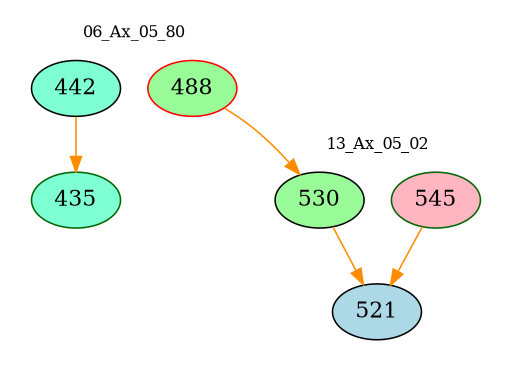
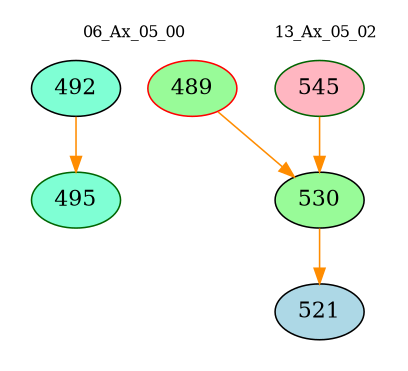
  digraph {
    node [color=black fillcolor=palegreen style=filled]
    edge [color=darkorange]
-   n1 [color=red label=488]
-   n2 [fillcolor=aquamarine label=442]
-   n3 [color=darkgreen fillcolor=aquamarine label=435]
+   n1 [color=red label=489]
+   n2 [fillcolor=aquamarine label=492]
+   n3 [color=darkgreen fillcolor=aquamarine label=495]
    n4 [color=darkgreen fillcolor=lightpink label=545]
    n5 [label=530]
    n6 [fillcolor=lightblue label=521]
    subgraph cluster_1 {
      color=white
      fontsize=10
-     label="06_Ax_05_80"
+     label="06_Ax_05_00"
      n1
      n2
      n3
    }
    subgraph cluster_2 {
      color=white
      fontsize=10
      label="13_Ax_05_02"
      n4
      n5
      n6
    }
    n1 -> n5
    n2 -> n3
-   n4 -> n6
+   n4 -> n5
    n5 -> n6
  }
